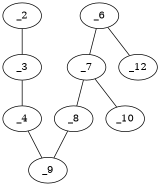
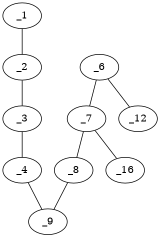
  graph {
    node [charge=0 chem=1 symbol="C  " x=4.5981 y=-1]
    edge [valence=1]
+   _1 [chem=2 symbol="O  " x=6.4152 y=0.309]
    _2 [x=7.0029 y=-0.5]
    _3 [chem=2 symbol="O  " x=6.4152 y=-1.309]
    _4 [x=5.4641]
    _6 [y=0.5]
    _7 [x=3.7321 y=0]
    _12 [chem=21 symbol="I  " y=1.5]
    _9 [y=-1.5]
    _8 [x=3.7321]
-   _10 [x=2.866 y=0.5]
+   _10 [x=2.866 y=0.5 label=_16]
+   _1 -- _2
    _2 -- _3
    _3 -- _4
    _4 -- _9
    _6 -- _7 [valence=2]
    _6 -- _12
    _7 -- _8
    _7 -- _10
    _8 -- _9 [valence=2]
  }
